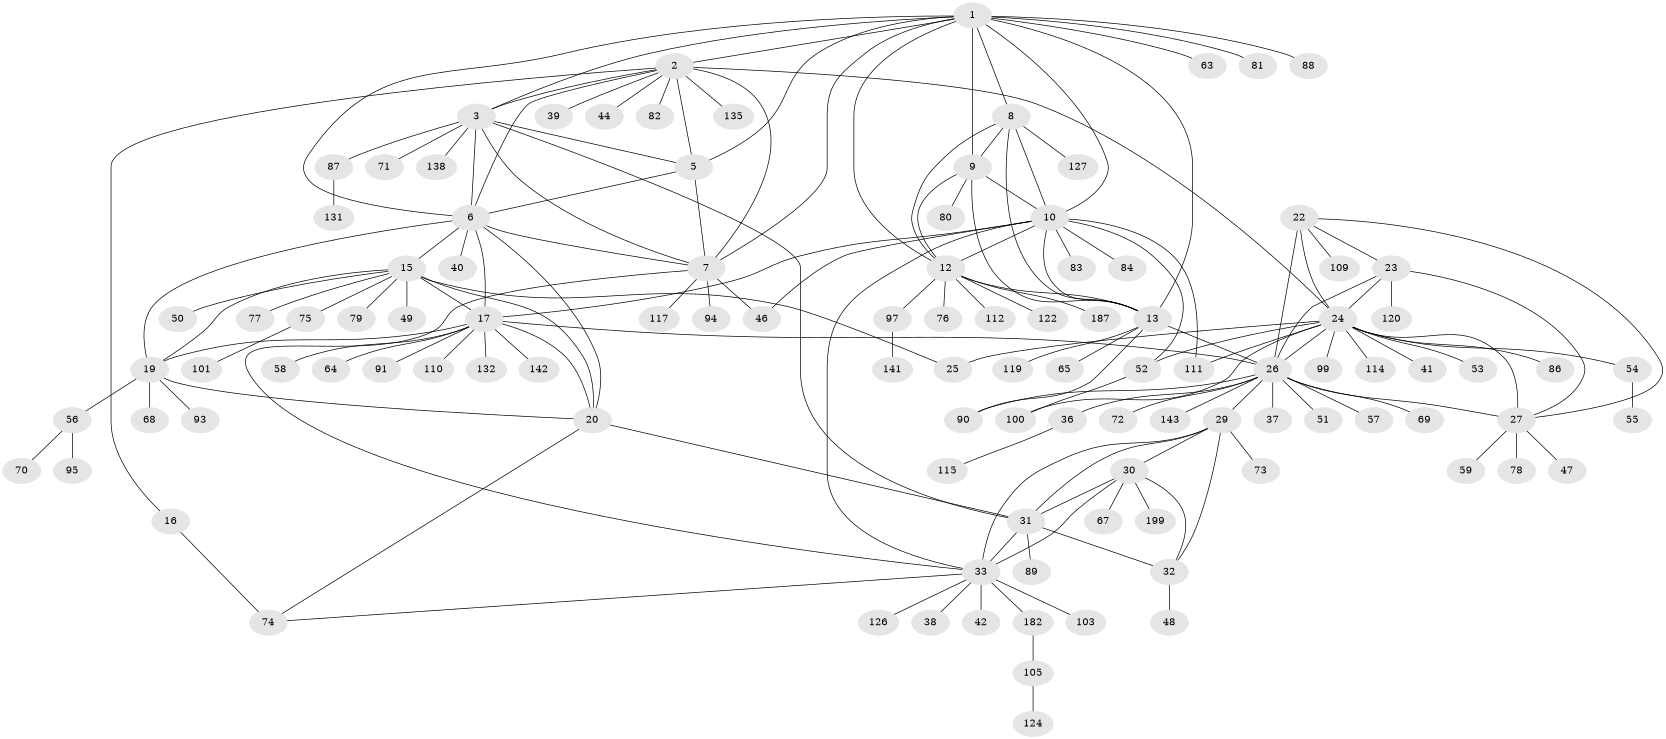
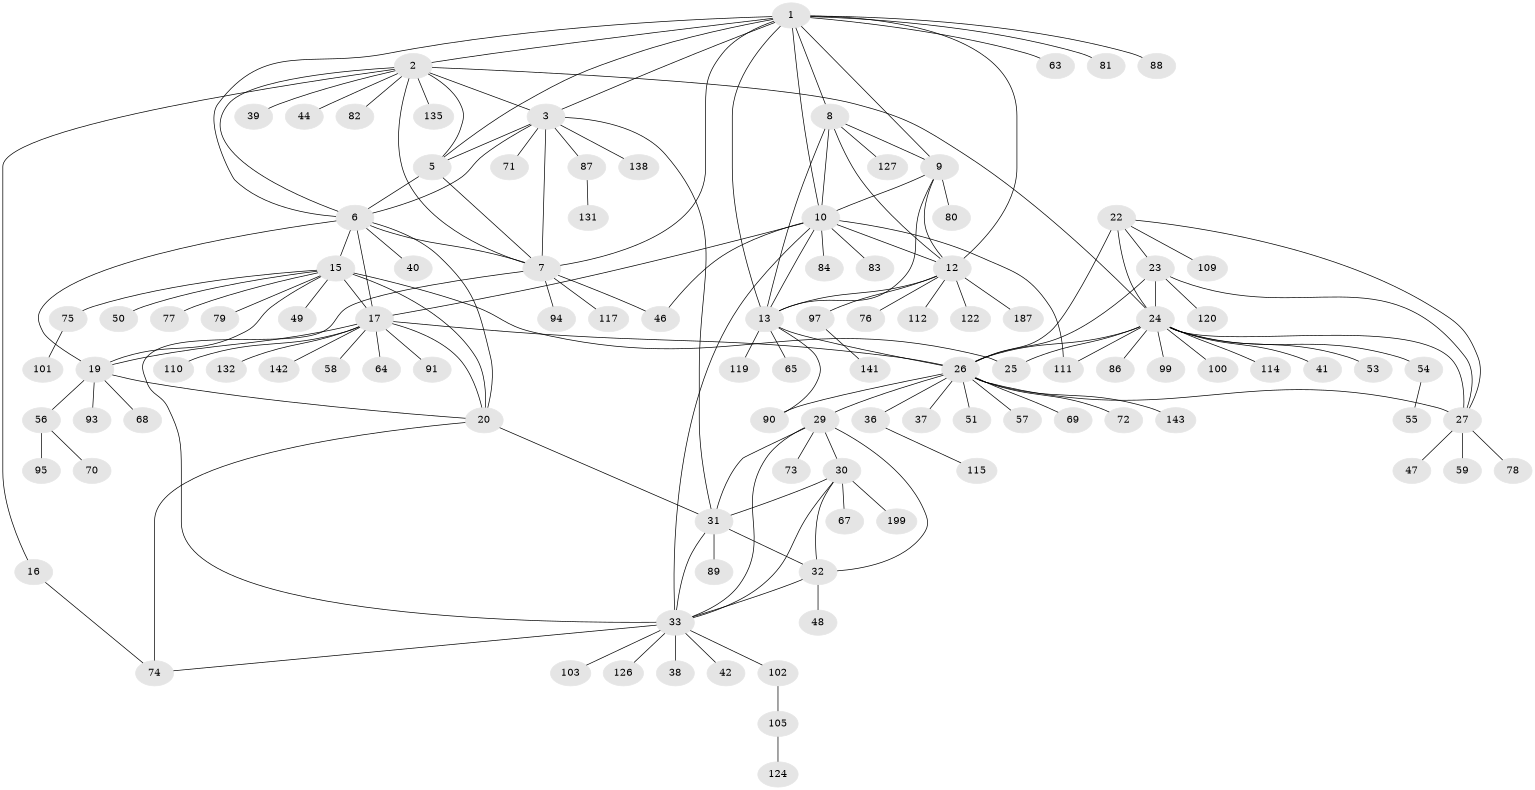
  graph {
    node [color=gray90 style=filled]
    1 [super="+14"]
    2 [super="+4"]
    3 [super="+139"]
    5 [super="+123"]
    6 [super="+18"]
    7 [super="+140"]
    8 [super="+104"]
    9 [super="+144"]
    10 [super="+11"]
    12 [super="+107"]
    13 [super="+118"]
    63
    81
    88
    24 [super="+25"]
    39
    44
    n18 [label=16]
    82
    135
    31 [super="+35"]
    71
    87 [super="+128"]
    138
    15 [super="+16"]
    17 [super="+21"]
    19 [super="+106"]
    20
    40
    33 [super="+130"]
    46
    n32 [label=94]
    117
    127
    80 [super="+116"]
-   52 [super="+60"]
    83
    84
    111
    76
    97
    112
    122
    n44 [label=187]
    26 [super="+28"]
    65
    90
    119
    n49 [label=25 super="+136"]
    27 [super="+61"]
    41
    53
    54 [super="+94"]
    86
    99
    100
    114
    74 [super="+121"]
    32 [super="+34"]
    89
    131
    49
    50 [super="+113"]
    75
    77
    79
    58
    64
    91
    110
    132
    142
    56 [super="+98"]
    68 [super="+133"]
    93
    38
    42
-   102 [label=182]
+   102
    103 [super="+134"]
    126
    141
    29 [super="+92"]
    36 [super="+43"]
    37
    51
    57
    69
    72
    143
    101
    70
    95
    22 [super="+108"]
    23
    109
    120
    47
    59
    78
    55
    30
    73
    115
    67
    n105 [label=199]
    48 [super="+62"]
    105 [super="+125"]
    124
    1 -- 2 [weight=2]
    1 -- 3
    1 -- 5
    1 -- 6
    1 -- 7
    1 -- 8
    1 -- 9
    1 -- 10 [weight=2]
    1 -- 12
    1 -- 13
    1 -- 63
    1 -- 81
    1 -- 88
    2 -- 3 [weight=2]
    2 -- 5 [weight=2]
    2 -- 6 [weight=2]
    2 -- 7 [weight=2]
    2 -- 24
    2 -- 39
    2 -- 44
    2 -- n18
    2 -- 82
    2 -- 135
    3 -- 5
    3 -- 6
    3 -- 7
    3 -- 31
    3 -- 71
    3 -- 87
    3 -- 138
    5 -- 6
    5 -- 7
    6 -- 7
    6 -- 15 [weight=2]
    6 -- 17 [weight=2]
    6 -- 19
    6 -- 20
    6 -- 40
    7 -- 33
    7 -- 46
    7 -- n32
    7 -- 117
    8 -- 9
    8 -- 10 [weight=2]
    8 -- 12
    8 -- 13
    8 -- 127
    9 -- 10 [weight=2]
    9 -- 12
    9 -- 13
    9 -- 80
    10 -- 12 [weight=2]
    10 -- 13 [weight=2]
    10 -- 17
    10 -- 33
    10 -- 46
-   10 -- 52
    10 -- 83
    10 -- 84
    10 -- 111
    12 -- 13
    12 -- 76
    12 -- 97
    12 -- 112
    12 -- 122
    12 -- n44
    13 -- 26
    13 -- 65
    13 -- 90
    13 -- 119
-   24 -- 52
    24 -- 111
    24 -- 26 [weight=4]
    24 -- n49
    24 -- 27 [weight=2]
    24 -- 41
    24 -- 53
    24 -- 54
    24 -- 86
    24 -- 99
    24 -- 100
    24 -- 114
    n18 -- 74
    31 -- 33 [weight=2]
    31 -- 32 [weight=4]
    31 -- 89
    87 -- 131
    15 -- 17 [weight=4]
    15 -- 19 [weight=2]
    15 -- 20 [weight=2]
    15 -- n49
    15 -- 49
    15 -- 50
    15 -- 75
    15 -- 77
    15 -- 79
    17 -- 19 [weight=2]
    17 -- 20 [weight=2]
    17 -- 26
    17 -- 58
    17 -- 64
    17 -- 91
    17 -- 110
    17 -- 132
    17 -- 142
    19 -- 20
    19 -- 56
    19 -- 68
    19 -- 93
    20 -- 31
    20 -- 74
    33 -- 74
    33 -- 38
    33 -- 42
    33 -- 102
    33 -- 103
    33 -- 126
-   52 -- 100
    97 -- 141
    26 -- 90
    26 -- 27 [weight=2]
    26 -- 29
    26 -- 36
    26 -- 37
    26 -- 51
    26 -- 57
    26 -- 69
    26 -- 72
    26 -- 143
    27 -- 47
    27 -- 59
    27 -- 78
    54 -- 55
+   32 -- 33 [weight=2]
    32 -- 48
    75 -- 101
    56 -- 70
    56 -- 95
    102 -- 105
    29 -- 31 [weight=2]
    29 -- 33
    29 -- 32 [weight=2]
    29 -- 30
    29 -- 73
    36 -- 115
    22 -- 24 [weight=2]
    22 -- 26 [weight=2]
    22 -- 27
    22 -- 23
    22 -- 109
    23 -- 24 [weight=2]
    23 -- 26 [weight=2]
    23 -- 27
    23 -- 120
    30 -- 31 [weight=2]
    30 -- 33
    30 -- 32 [weight=2]
    30 -- 67
    30 -- n105
    105 -- 124
  }
